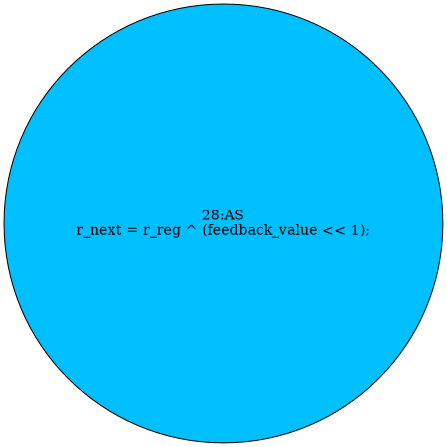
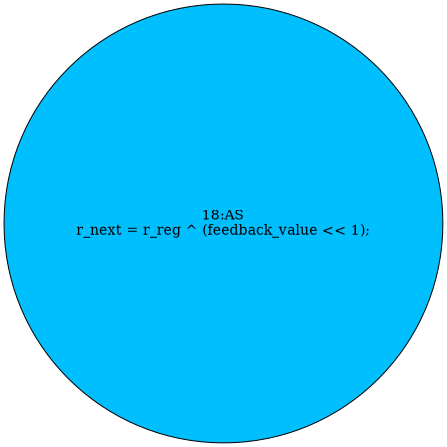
  strict digraph {
-   n1 [ast="<pyverilog.vparser.ast.Assign object at 0x7f31c27ee650>" def_var="['r_next']" fillcolor=deepskyblue label="28:AS\nr_next = r_reg ^ (feedback_value << 1);" statements="[]" style=filled typ=Assign use_var="['r_reg', 'feedback_value']" shape=circle]
+   n1 [ast="<pyverilog.vparser.ast.Assign object at 0x7f31c27ee650>" def_var="['r_next']" fillcolor=deepskyblue label="18:AS\nr_next = r_reg ^ (feedback_value << 1);" statements="[]" style=filled typ=Assign use_var="['r_reg', 'feedback_value']" shape=circle]
  }
